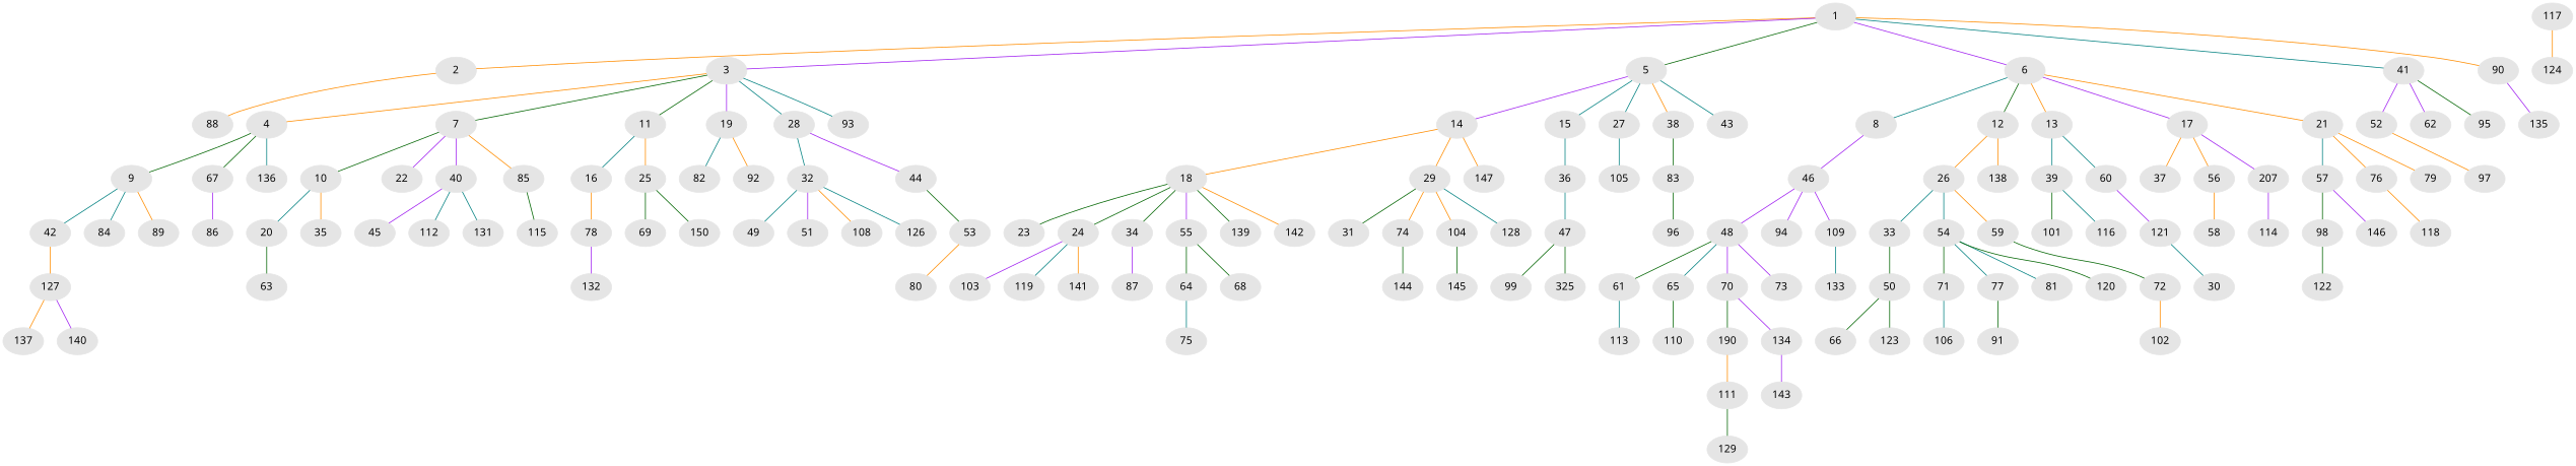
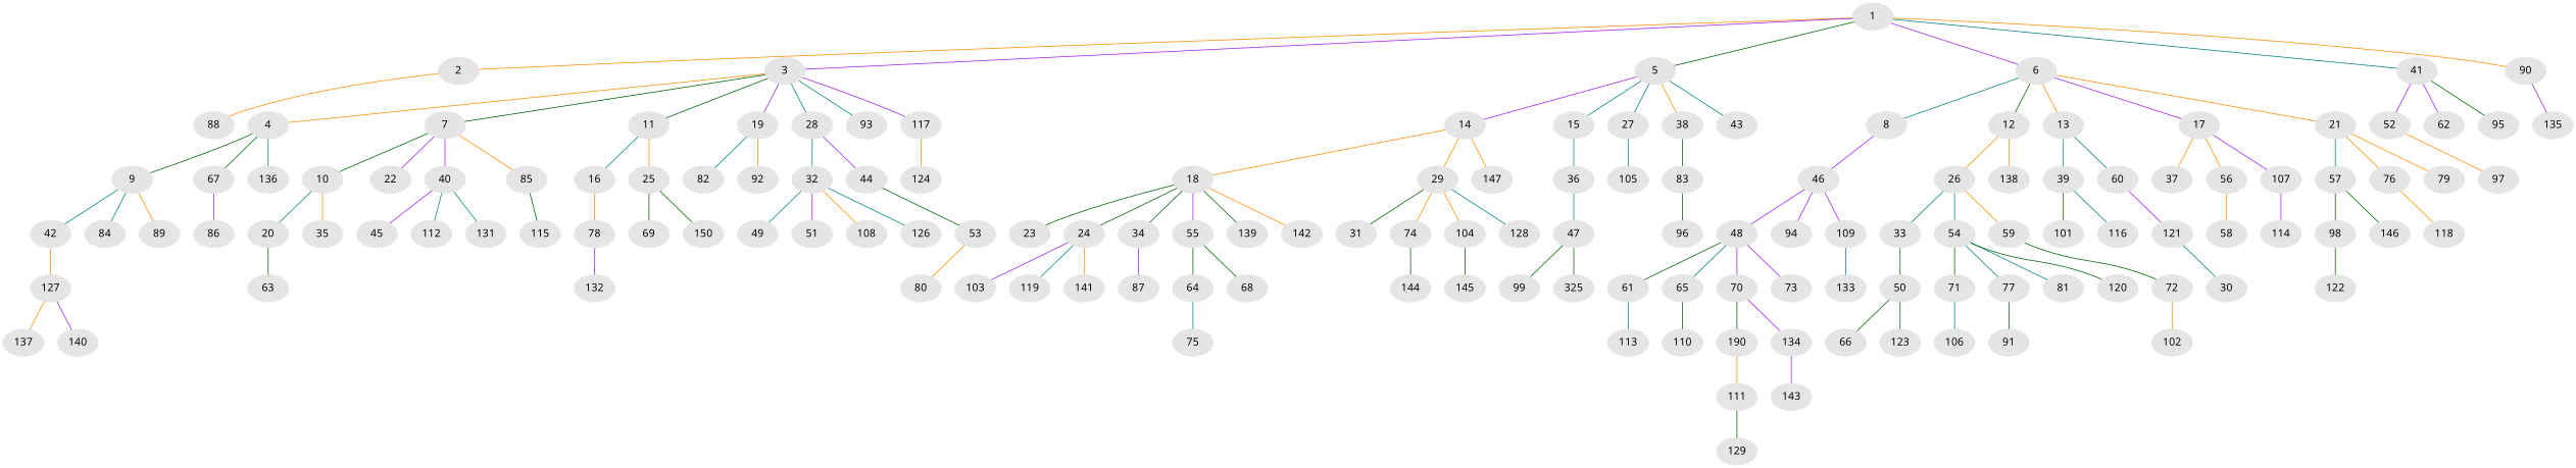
  graph {
    fontname="Noto Sans"
    node [color=gray90 fontname="Noto Sans" style=filled]
    edge [color=darkgreen fontname="Noto Sans"]
    1
    2
    3
    5
    6
    41
    90
    88
    4
    7
    11
    19
    28
    93
    117
    14
    15
    27
    38
    43
    8
    12
    13
    17
    21
    52
    62
    95
    135
    9
    67
    136
    10
    22
    40
    85
    16
    25
    82
    92
    32
    44
    124
    42
    84
    89
    86
    18
    29
    147
    36
    105
    83
    46
    26
    138
    39
    60
    37
    56
-   107 [label=207]
+   107
    57
    76
    79
    20
    35
    45
    112
    131
    115
    48
    94
    109
    127
    63
    78
    69
    n78 [label=150]
    33
    54
    59
    101
    116
    121
    23
    24
    34
    55
    139
    142
    31
    74
    104
    128
    47
    132
    58
    114
    103
    119
    141
    87
    64
    68
    98
    146
    118
    50
    71
    77
    81
    120
    72
    49
    51
    108
    126
    53
    144
    145
    66
    123
    99
    n124 [label=325]
    96
    97
    137
    140
    80
    61
    65
    70
    73
    133
    113
    110
    n137 [label=190]
    134
    106
    91
    75
    122
    102
    30
    111
    143
    129
    1 -- 2 [color=darkorange]
    1 -- 3 [color=purple]
    1 -- 5
    1 -- 6 [color=purple]
    1 -- 41 [color=teal]
    1 -- 90 [color=darkorange]
    2 -- 88 [color=darkorange]
    3 -- 4 [color=darkorange]
    3 -- 7
    3 -- 11
    3 -- 19 [color=purple]
    3 -- 28 [color=teal]
    3 -- 93 [color=teal]
+   3 -- 117 [color=purple]
    5 -- 14 [color=purple]
    5 -- 15 [color=teal]
    5 -- 27 [color=teal]
    5 -- 38 [color=darkorange]
    5 -- 43 [color=teal]
    6 -- 8 [color=teal]
    6 -- 12
    6 -- 13 [color=darkorange]
    6 -- 17 [color=purple]
    6 -- 21 [color=darkorange]
    41 -- 52 [color=purple]
    41 -- 62 [color=purple]
    41 -- 95
    90 -- 135 [color=purple]
    4 -- 9
    4 -- 67
    4 -- 136 [color=teal]
    7 -- 10
    7 -- 22 [color=purple]
    7 -- 40 [color=purple]
    7 -- 85 [color=darkorange]
    11 -- 16 [color=teal]
    11 -- 25 [color=darkorange]
    19 -- 82 [color=teal]
    19 -- 92 [color=darkorange]
    28 -- 32 [color=teal]
    28 -- 44 [color=purple]
    117 -- 124 [color=darkorange]
    14 -- 18 [color=darkorange]
    14 -- 29 [color=darkorange]
    14 -- 147 [color=darkorange]
    15 -- 36 [color=teal]
    27 -- 105 [color=teal]
    38 -- 83
    8 -- 46 [color=purple]
    12 -- 26 [color=darkorange]
    12 -- 138 [color=darkorange]
    13 -- 39 [color=teal]
    13 -- 60 [color=teal]
    17 -- 37 [color=darkorange]
    17 -- 56 [color=darkorange]
    17 -- 107 [color=purple]
    21 -- 57 [color=teal]
    21 -- 76 [color=darkorange]
    21 -- 79 [color=darkorange]
    52 -- 97 [color=darkorange]
    9 -- 42 [color=teal]
    9 -- 84 [color=teal]
    9 -- 89 [color=darkorange]
    67 -- 86 [color=purple]
    10 -- 20 [color=teal]
    10 -- 35 [color=darkorange]
    40 -- 45 [color=purple]
    40 -- 112 [color=teal]
    40 -- 131 [color=teal]
    85 -- 115
    16 -- 78 [color=darkorange]
    25 -- 69
    25 -- n78
    32 -- 49 [color=teal]
    32 -- 51 [color=purple]
    32 -- 108 [color=darkorange]
    32 -- 126 [color=teal]
    44 -- 53
    42 -- 127 [color=darkorange]
    18 -- 23
    18 -- 24
    18 -- 34
    18 -- 55 [color=purple]
    18 -- 139
    18 -- 142 [color=darkorange]
    29 -- 31
    29 -- 74 [color=darkorange]
    29 -- 104 [color=darkorange]
    29 -- 128 [color=teal]
    36 -- 47 [color=teal]
    83 -- 96
    46 -- 48 [color=purple]
    46 -- 94 [color=purple]
    46 -- 109 [color=purple]
    26 -- 33 [color=teal]
    26 -- 54 [color=teal]
    26 -- 59 [color=darkorange]
    39 -- 101
    39 -- 116 [color=teal]
    60 -- 121 [color=purple]
    56 -- 58 [color=darkorange]
    107 -- 114 [color=purple]
    57 -- 98
-   57 -- 146 [color=purple]
+   57 -- 146
    76 -- 118 [color=darkorange]
    20 -- 63
    48 -- 61
    48 -- 65 [color=teal]
    48 -- 70 [color=purple]
    48 -- 73 [color=purple]
    109 -- 133 [color=teal]
    127 -- 137 [color=darkorange]
    127 -- 140 [color=purple]
    78 -- 132 [color=purple]
    33 -- 50
    54 -- 71
    54 -- 77 [color=teal]
    54 -- 81 [color=teal]
    54 -- 120
    59 -- 72
    121 -- 30 [color=teal]
    24 -- 103 [color=purple]
    24 -- 119 [color=teal]
    24 -- 141 [color=darkorange]
    34 -- 87 [color=purple]
    55 -- 64
    55 -- 68
    74 -- 144
    104 -- 145
    47 -- 99
    47 -- n124
    64 -- 75 [color=teal]
    98 -- 122
    50 -- 66
    50 -- 123
    71 -- 106 [color=teal]
    77 -- 91
    72 -- 102 [color=darkorange]
    53 -- 80 [color=darkorange]
    61 -- 113 [color=teal]
    65 -- 110
    70 -- n137
    70 -- 134 [color=purple]
    n137 -- 111 [color=darkorange]
    134 -- 143 [color=purple]
    111 -- 129
  }
